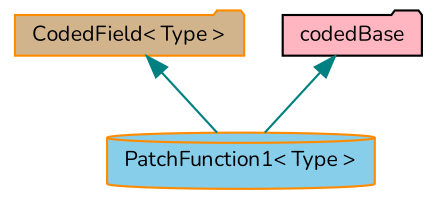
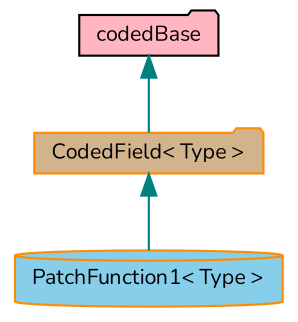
  digraph {
    fontname=Nunito
    node [color=darkorange fontname=Nunito fontsize=10 shape=folder style=filled]
    edge [color=teal dir=back fontname=Nunito fontsize=10 labelfontname=Helvetica labelfontsize=10 style=solid]
    n1 [fillcolor=tan fontcolor=black height=0.2 label="CodedField\< Type \>" width=0.4]
    n2 [fillcolor=skyblue height=0.2 label="PatchFunction1\< Type \>" shape=cylinder width=0.4]
    n3 [color=black fillcolor=lightpink height=0.2 label=codedBase width=0.4]
    n1 -> n2
-   n3 -> n2
+   n3 -> n1
  }
